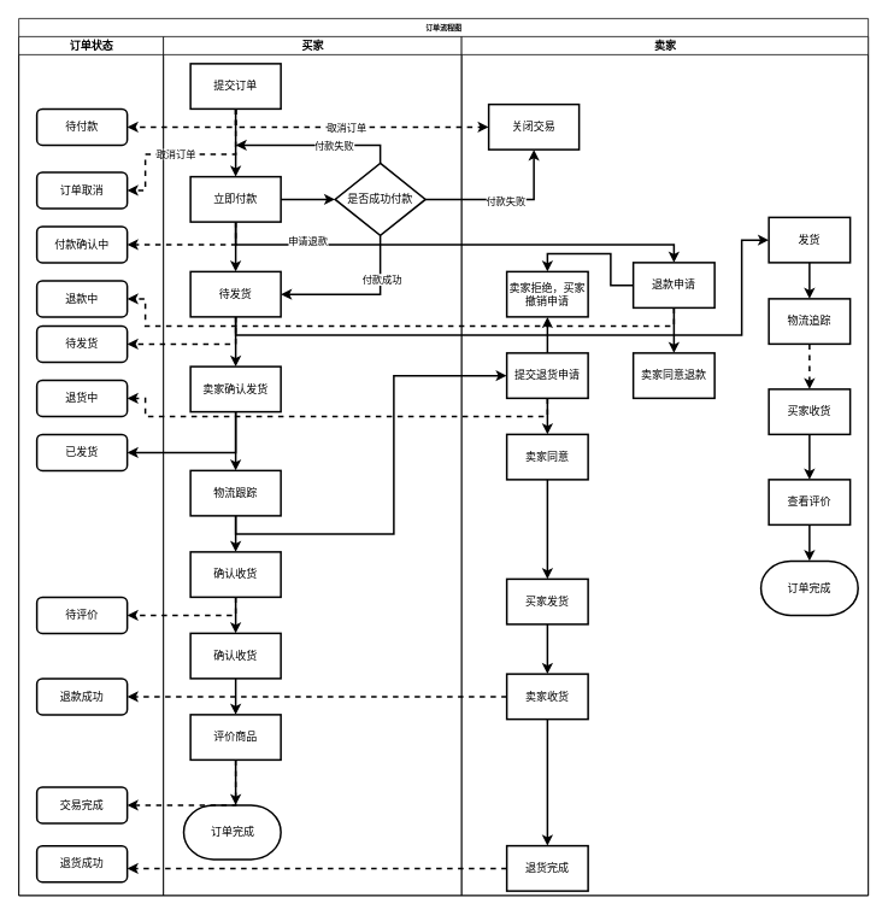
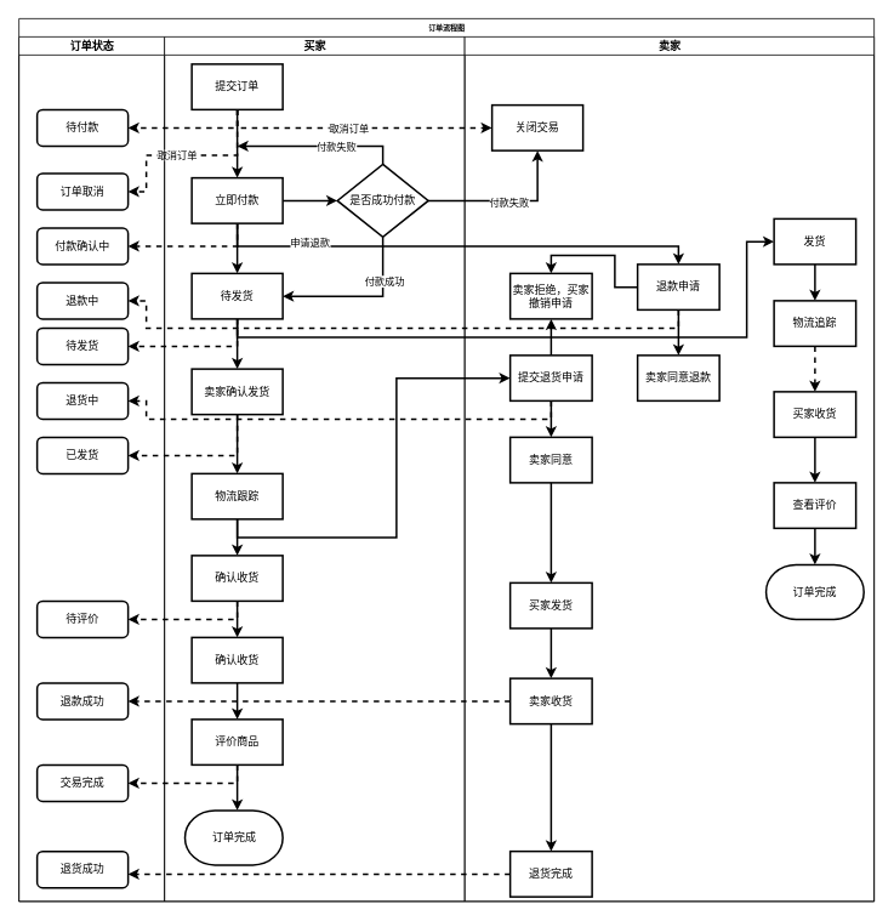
  <mxCell id="0" />
  <mxCell id="1" parent="0" />
  <mxCell id="2" value="订单流程图" style="swimlane;html=1;childLayout=stackLayout;startSize=20;rounded=0;shadow=0;labelBackgroundColor=none;strokeWidth=1;fontFamily=Verdana;fontSize=8;align=center;swimlaneLine=0;" parent="1" vertex="1"><mxGeometry x="20" y="20" width="940" height="970" as="geometry"><mxRectangle x="100" y="50" width="60" height="20" as="alternateBounds" /></mxGeometry></mxCell>
  <mxCell id="3" value="订单状态" style="swimlane;html=1;startSize=20;" parent="2" vertex="1"><mxGeometry y="20" width="160" height="950" as="geometry"><mxRectangle y="20" width="30" height="730" as="alternateBounds" /></mxGeometry></mxCell>
  <mxCell id="4" value="待付款" style="rounded=1;whiteSpace=wrap;html=1;strokeWidth=2;" vertex="1" parent="3"><mxGeometry x="20" y="80" width="100" height="40" as="geometry" /></mxCell>
  <mxCell id="5" value="订单取消" style="rounded=1;whiteSpace=wrap;html=1;strokeWidth=2;" vertex="1" parent="3"><mxGeometry x="20" y="150" width="100" height="40" as="geometry" /></mxCell>
  <mxCell id="6" value="付款确认中" style="rounded=1;whiteSpace=wrap;html=1;strokeWidth=2;" vertex="1" parent="3"><mxGeometry x="20" y="210" width="100" height="40" as="geometry" /></mxCell>
  <mxCell id="7" value="退款中" style="rounded=1;whiteSpace=wrap;html=1;strokeWidth=2;" vertex="1" parent="3"><mxGeometry x="20" y="270" width="100" height="40" as="geometry" /></mxCell>
  <mxCell id="8" value="待发货" style="rounded=1;whiteSpace=wrap;html=1;strokeWidth=2;" vertex="1" parent="3"><mxGeometry x="20" y="320" width="100" height="40" as="geometry" /></mxCell>
  <mxCell id="9" value="退货中" style="rounded=1;whiteSpace=wrap;html=1;strokeWidth=2;" vertex="1" parent="3"><mxGeometry x="20" y="380" width="100" height="40" as="geometry" /></mxCell>
  <mxCell id="10" value="已发货" style="rounded=1;whiteSpace=wrap;html=1;strokeWidth=2;" vertex="1" parent="3"><mxGeometry x="20" y="440" width="100" height="40" as="geometry" /></mxCell>
  <mxCell id="11" value="待评价" style="rounded=1;whiteSpace=wrap;html=1;strokeWidth=2;" vertex="1" parent="3"><mxGeometry x="20" y="620" width="100" height="40" as="geometry" /></mxCell>
  <mxCell id="12" value="退款成功" style="rounded=1;whiteSpace=wrap;html=1;strokeWidth=2;" vertex="1" parent="3"><mxGeometry x="20" y="710" width="100" height="40" as="geometry" /></mxCell>
- <mxCell id="13" value="交易完成" style="rounded=1;whiteSpace=wrap;html=1;strokeWidth=2;" vertex="1" parent="3"><mxGeometry x="20" y="830" width="100" height="40" as="geometry" /></mxCell>
+ <mxCell id="13" value="交易完成" style="rounded=1;whiteSpace=wrap;html=1;strokeWidth=2;" vertex="1" parent="3"><mxGeometry x="20" y="800" width="100" height="40" as="geometry" /></mxCell>
  <mxCell id="14" value="退货成功" style="rounded=1;whiteSpace=wrap;html=1;strokeWidth=2;" vertex="1" parent="3"><mxGeometry x="20" y="895" width="100" height="40" as="geometry" /></mxCell>
  <mxCell id="15" style="edgeStyle=orthogonalEdgeStyle;rounded=0;orthogonalLoop=1;jettySize=auto;html=1;exitX=0.5;exitY=1;exitDx=0;exitDy=0;entryX=1;entryY=0.5;entryDx=0;entryDy=0;strokeWidth=2;dashed=1;" edge="1" parent="2" source="32" target="4"><mxGeometry relative="1" as="geometry" /></mxCell>
  <mxCell id="16" style="edgeStyle=orthogonalEdgeStyle;rounded=0;orthogonalLoop=1;jettySize=auto;html=1;exitX=1;exitY=0.5;exitDx=0;exitDy=0;exitPerimeter=0;entryX=0.5;entryY=1;entryDx=0;entryDy=0;strokeWidth=2;" edge="1" parent="2" source="30" target="56"><mxGeometry relative="1" as="geometry" /></mxCell>
  <mxCell id="17" value="付款失败" style="edgeLabel;html=1;align=center;verticalAlign=middle;resizable=0;points=[];" vertex="1" connectable="0" parent="16"><mxGeometry x="0.005" y="-2" relative="1" as="geometry"><mxPoint as="offset" /></mxGeometry></mxCell>
  <mxCell id="18" style="edgeStyle=orthogonalEdgeStyle;rounded=0;orthogonalLoop=1;jettySize=auto;html=1;exitX=0.5;exitY=1;exitDx=0;exitDy=0;startArrow=none;startFill=0;endArrow=classic;endFill=1;strokeWidth=2;dashed=1;" edge="1" parent="2" source="32" target="5"><mxGeometry relative="1" as="geometry"><Array as="points"><mxPoint x="240" y="150" /><mxPoint x="140" y="150" /><mxPoint x="140" y="190" /></Array></mxGeometry></mxCell>
  <mxCell id="19" value="取消订单" style="edgeLabel;html=1;align=center;verticalAlign=middle;resizable=0;points=[];" vertex="1" connectable="0" parent="18"><mxGeometry x="0.114" y="-1" relative="1" as="geometry"><mxPoint as="offset" /></mxGeometry></mxCell>
  <mxCell id="20" style="edgeStyle=orthogonalEdgeStyle;rounded=0;orthogonalLoop=1;jettySize=auto;html=1;exitX=0.5;exitY=1;exitDx=0;exitDy=0;entryX=0;entryY=0.5;entryDx=0;entryDy=0;dashed=1;startArrow=none;startFill=0;endArrow=classic;endFill=1;strokeWidth=2;" edge="1" parent="2" source="32" target="56"><mxGeometry relative="1" as="geometry" /></mxCell>
  <mxCell id="21" value="取消订单" style="edgeLabel;html=1;align=center;verticalAlign=middle;resizable=0;points=[];" vertex="1" connectable="0" parent="20"><mxGeometry x="-0.053" relative="1" as="geometry"><mxPoint as="offset" /></mxGeometry></mxCell>
  <mxCell id="22" style="edgeStyle=orthogonalEdgeStyle;rounded=0;orthogonalLoop=1;jettySize=auto;html=1;exitX=0.5;exitY=1;exitDx=0;exitDy=0;entryX=1;entryY=0.5;entryDx=0;entryDy=0;dashed=1;startArrow=none;startFill=0;endArrow=classic;endFill=1;strokeWidth=2;" edge="1" parent="2" source="35" target="6"><mxGeometry relative="1" as="geometry"><Array as="points"><mxPoint x="240" y="250" /></Array></mxGeometry></mxCell>
  <mxCell id="23" style="edgeStyle=orthogonalEdgeStyle;rounded=0;orthogonalLoop=1;jettySize=auto;html=1;exitX=0.5;exitY=1;exitDx=0;exitDy=0;entryX=0.5;entryY=0;entryDx=0;entryDy=0;startArrow=none;startFill=0;endArrow=classic;endFill=1;strokeWidth=2;" edge="1" parent="2" source="35" target="59"><mxGeometry relative="1" as="geometry"><Array as="points"><mxPoint x="240" y="250" /><mxPoint x="725" y="250" /></Array></mxGeometry></mxCell>
  <mxCell id="24" value="申请退款" style="edgeLabel;html=1;align=center;verticalAlign=middle;resizable=0;points=[];" vertex="1" connectable="0" parent="23"><mxGeometry x="-0.608" y="4" relative="1" as="geometry"><mxPoint as="offset" /></mxGeometry></mxCell>
  <mxCell id="25" style="edgeStyle=orthogonalEdgeStyle;rounded=0;orthogonalLoop=1;jettySize=auto;html=1;exitX=0.5;exitY=1;exitDx=0;exitDy=0;startArrow=none;startFill=0;endArrow=classic;endFill=1;strokeWidth=2;entryX=1;entryY=0.5;entryDx=0;entryDy=0;dashed=1;" edge="1" parent="2" source="59" target="7"><mxGeometry relative="1" as="geometry"><Array as="points"><mxPoint x="725" y="340" /><mxPoint x="140" y="340" /><mxPoint x="140" y="310" /></Array></mxGeometry></mxCell>
  <mxCell id="26" style="edgeStyle=orthogonalEdgeStyle;rounded=0;orthogonalLoop=1;jettySize=auto;html=1;exitX=0.5;exitY=1;exitDx=0;exitDy=0;entryX=1;entryY=0.5;entryDx=0;entryDy=0;startArrow=none;startFill=0;endArrow=classic;endFill=1;strokeWidth=2;dashed=1;" edge="1" parent="2" source="37" target="8"><mxGeometry relative="1" as="geometry"><Array as="points"><mxPoint x="240" y="360" /><mxPoint x="120" y="360" /></Array></mxGeometry></mxCell>
  <mxCell id="27" value="买家" style="swimlane;html=1;startSize=20;" parent="2" vertex="1"><mxGeometry x="160" y="20" width="330" height="950" as="geometry" /></mxCell>
  <mxCell id="28" style="edgeStyle=orthogonalEdgeStyle;rounded=0;orthogonalLoop=1;jettySize=auto;html=1;exitX=0.5;exitY=1;exitDx=0;exitDy=0;exitPerimeter=0;entryX=1;entryY=0.5;entryDx=0;entryDy=0;strokeWidth=2;" edge="1" parent="27" source="30" target="37"><mxGeometry relative="1" as="geometry" /></mxCell>
  <mxCell id="29" value="付款成功" style="edgeLabel;html=1;align=center;verticalAlign=middle;resizable=0;points=[];" vertex="1" connectable="0" parent="28"><mxGeometry x="-0.447" y="1" relative="1" as="geometry"><mxPoint as="offset" /></mxGeometry></mxCell>
  <mxCell id="30" value="是否成功付款" style="strokeWidth=2;html=1;shape=mxgraph.flowchart.decision;whiteSpace=wrap;" vertex="1" parent="27"><mxGeometry x="190" y="140" width="100" height="80" as="geometry" /></mxCell>
  <mxCell id="31" style="edgeStyle=orthogonalEdgeStyle;rounded=0;orthogonalLoop=1;jettySize=auto;html=1;exitX=0.5;exitY=1;exitDx=0;exitDy=0;entryX=0.5;entryY=0;entryDx=0;entryDy=0;strokeWidth=2;" edge="1" parent="27" source="32" target="35"><mxGeometry relative="1" as="geometry" /></mxCell>
  <mxCell id="32" value="提交订单" style="rounded=0;whiteSpace=wrap;html=1;strokeWidth=2;" vertex="1" parent="27"><mxGeometry x="30" y="30" width="100" height="50" as="geometry" /></mxCell>
  <mxCell id="33" style="edgeStyle=orthogonalEdgeStyle;rounded=0;orthogonalLoop=1;jettySize=auto;html=1;exitX=1;exitY=0.5;exitDx=0;exitDy=0;strokeWidth=2;" edge="1" parent="27" source="35" target="30"><mxGeometry relative="1" as="geometry" /></mxCell>
  <mxCell id="34" style="edgeStyle=orthogonalEdgeStyle;rounded=0;orthogonalLoop=1;jettySize=auto;html=1;exitX=0.5;exitY=1;exitDx=0;exitDy=0;strokeWidth=2;" edge="1" parent="27" source="35" target="37"><mxGeometry relative="1" as="geometry" /></mxCell>
  <mxCell id="35" value="立即付款" style="rounded=0;whiteSpace=wrap;html=1;strokeWidth=2;" vertex="1" parent="27"><mxGeometry x="30" y="155" width="100" height="50" as="geometry" /></mxCell>
  <mxCell id="36" style="edgeStyle=orthogonalEdgeStyle;rounded=0;orthogonalLoop=1;jettySize=auto;html=1;exitX=0.5;exitY=1;exitDx=0;exitDy=0;entryX=0.5;entryY=0;entryDx=0;entryDy=0;startArrow=none;startFill=0;endArrow=classic;endFill=1;strokeWidth=2;" edge="1" parent="27" source="37" target="39"><mxGeometry relative="1" as="geometry" /></mxCell>
  <mxCell id="37" value="待发货" style="rounded=0;whiteSpace=wrap;html=1;strokeWidth=2;" vertex="1" parent="27"><mxGeometry x="30" y="260" width="100" height="50" as="geometry" /></mxCell>
  <mxCell id="38" style="edgeStyle=orthogonalEdgeStyle;rounded=0;orthogonalLoop=1;jettySize=auto;html=1;exitX=0.5;exitY=1;exitDx=0;exitDy=0;entryX=0.5;entryY=0;entryDx=0;entryDy=0;startArrow=none;startFill=0;endArrow=classic;endFill=1;strokeWidth=2;" edge="1" parent="27" source="39" target="41"><mxGeometry relative="1" as="geometry" /></mxCell>
  <mxCell id="39" value="卖家确认发货" style="rounded=0;whiteSpace=wrap;html=1;strokeWidth=2;" vertex="1" parent="27"><mxGeometry x="30" y="365" width="100" height="50" as="geometry" /></mxCell>
  <mxCell id="40" style="edgeStyle=orthogonalEdgeStyle;rounded=0;orthogonalLoop=1;jettySize=auto;html=1;exitX=0.5;exitY=1;exitDx=0;exitDy=0;entryX=0.5;entryY=0;entryDx=0;entryDy=0;startArrow=none;startFill=0;endArrow=classic;endFill=1;strokeWidth=2;" edge="1" parent="27" source="41" target="43"><mxGeometry relative="1" as="geometry" /></mxCell>
  <mxCell id="41" value="物流跟踪" style="rounded=0;whiteSpace=wrap;html=1;strokeWidth=2;" vertex="1" parent="27"><mxGeometry x="30" y="480" width="100" height="50" as="geometry" /></mxCell>
  <mxCell id="42" style="edgeStyle=orthogonalEdgeStyle;rounded=0;orthogonalLoop=1;jettySize=auto;html=1;exitX=0.5;exitY=1;exitDx=0;exitDy=0;entryX=0.5;entryY=0;entryDx=0;entryDy=0;startArrow=none;startFill=0;endArrow=classic;endFill=1;strokeWidth=2;" edge="1" parent="27" source="43" target="45"><mxGeometry relative="1" as="geometry" /></mxCell>
  <mxCell id="43" value="确认收货" style="rounded=0;whiteSpace=wrap;html=1;strokeWidth=2;" vertex="1" parent="27"><mxGeometry x="30" y="570" width="100" height="50" as="geometry" /></mxCell>
  <mxCell id="44" style="edgeStyle=orthogonalEdgeStyle;rounded=0;orthogonalLoop=1;jettySize=auto;html=1;exitX=0.5;exitY=1;exitDx=0;exitDy=0;entryX=0.5;entryY=0;entryDx=0;entryDy=0;startArrow=none;startFill=0;endArrow=classic;endFill=1;strokeWidth=2;" edge="1" parent="27" source="45" target="46"><mxGeometry relative="1" as="geometry" /></mxCell>
  <mxCell id="45" value="确认收货" style="rounded=0;whiteSpace=wrap;html=1;strokeWidth=2;" vertex="1" parent="27"><mxGeometry x="30" y="660" width="100" height="50" as="geometry" /></mxCell>
  <mxCell id="46" value="评价商品" style="rounded=0;whiteSpace=wrap;html=1;strokeWidth=2;" vertex="1" parent="27"><mxGeometry x="30" y="750" width="100" height="50" as="geometry" /></mxCell>
  <mxCell id="47" value="订单完成" style="strokeWidth=2;html=1;shape=mxgraph.flowchart.terminator;whiteSpace=wrap;" vertex="1" parent="27"><mxGeometry x="22.5" y="850" width="107.5" height="60" as="geometry" /></mxCell>
  <mxCell id="48" style="edgeStyle=orthogonalEdgeStyle;rounded=0;orthogonalLoop=1;jettySize=auto;html=1;exitX=0.5;exitY=1;exitDx=0;exitDy=0;entryX=1;entryY=0.5;entryDx=0;entryDy=0;startArrow=none;startFill=0;endArrow=classic;endFill=1;strokeWidth=2;dashed=1;" edge="1" parent="2" source="64" target="9"><mxGeometry relative="1" as="geometry"><Array as="points"><mxPoint x="585" y="440" /><mxPoint x="140" y="440" /><mxPoint x="140" y="420" /></Array></mxGeometry></mxCell>
- <mxCell id="49" style="edgeStyle=orthogonalEdgeStyle;rounded=0;orthogonalLoop=1;jettySize=auto;html=1;exitX=0.5;exitY=1;exitDx=0;exitDy=0;entryX=1;entryY=0.5;entryDx=0;entryDy=0;dashed=0;startArrow=none;startFill=0;endArrow=classic;endFill=1;strokeWidth=2;" edge="1" parent="2" source="39" target="10"><mxGeometry relative="1" as="geometry" /></mxCell>
+ <mxCell id="49" style="edgeStyle=orthogonalEdgeStyle;rounded=0;orthogonalLoop=1;jettySize=auto;html=1;exitX=0.5;exitY=1;exitDx=0;exitDy=0;entryX=1;entryY=0.5;entryDx=0;entryDy=0;dashed=1;startArrow=none;startFill=0;endArrow=classic;endFill=1;strokeWidth=2;" edge="1" parent="2" source="39" target="10"><mxGeometry relative="1" as="geometry" /></mxCell>
  <mxCell id="50" style="edgeStyle=orthogonalEdgeStyle;rounded=0;orthogonalLoop=1;jettySize=auto;html=1;exitX=0.5;exitY=1;exitDx=0;exitDy=0;entryX=0;entryY=0.5;entryDx=0;entryDy=0;startArrow=none;startFill=0;endArrow=classic;endFill=1;strokeWidth=2;" edge="1" parent="2" source="41" target="64"><mxGeometry relative="1" as="geometry" /></mxCell>
  <mxCell id="51" style="edgeStyle=orthogonalEdgeStyle;rounded=0;orthogonalLoop=1;jettySize=auto;html=1;exitX=0.5;exitY=1;exitDx=0;exitDy=0;entryX=1;entryY=0.5;entryDx=0;entryDy=0;startArrow=none;startFill=0;endArrow=classic;endFill=1;strokeWidth=2;dashed=1;" edge="1" parent="2" source="43" target="11"><mxGeometry relative="1" as="geometry" /></mxCell>
  <mxCell id="52" style="edgeStyle=orthogonalEdgeStyle;rounded=0;orthogonalLoop=1;jettySize=auto;html=1;exitX=0.5;exitY=1;exitDx=0;exitDy=0;entryX=1;entryY=0.5;entryDx=0;entryDy=0;startArrow=none;startFill=0;endArrow=classic;endFill=1;strokeWidth=2;dashed=1;" edge="1" parent="2" source="46" target="13"><mxGeometry relative="1" as="geometry" /></mxCell>
  <mxCell id="53" style="edgeStyle=orthogonalEdgeStyle;rounded=0;orthogonalLoop=1;jettySize=auto;html=1;exitX=0;exitY=0.5;exitDx=0;exitDy=0;startArrow=none;startFill=0;endArrow=classic;endFill=1;strokeWidth=2;dashed=1;" edge="1" parent="2" source="71" target="14"><mxGeometry relative="1" as="geometry"><Array as="points"><mxPoint x="540" y="940" /></Array></mxGeometry></mxCell>
  <mxCell id="54" style="edgeStyle=orthogonalEdgeStyle;rounded=0;orthogonalLoop=1;jettySize=auto;html=1;exitX=0;exitY=0.5;exitDx=0;exitDy=0;entryX=1;entryY=0.5;entryDx=0;entryDy=0;dashed=1;startArrow=none;startFill=0;endArrow=classic;endFill=1;strokeWidth=2;" edge="1" parent="2" source="70" target="12"><mxGeometry relative="1" as="geometry" /></mxCell>
  <mxCell id="55" value="卖家" style="swimlane;html=1;startSize=20;" parent="2" vertex="1"><mxGeometry x="490" y="20" width="450" height="950" as="geometry" /></mxCell>
  <mxCell id="56" value="关闭交易" style="rounded=0;whiteSpace=wrap;html=1;strokeWidth=2;" vertex="1" parent="55"><mxGeometry x="30" y="75" width="100" height="50" as="geometry" /></mxCell>
  <mxCell id="57" style="edgeStyle=orthogonalEdgeStyle;rounded=0;orthogonalLoop=1;jettySize=auto;html=1;exitX=0;exitY=0.5;exitDx=0;exitDy=0;entryX=0.5;entryY=0;entryDx=0;entryDy=0;startArrow=none;startFill=0;endArrow=classic;endFill=1;strokeWidth=2;" edge="1" parent="55" source="59" target="60"><mxGeometry relative="1" as="geometry" /></mxCell>
  <mxCell id="58" value="" style="edgeStyle=orthogonalEdgeStyle;rounded=0;orthogonalLoop=1;jettySize=auto;html=1;exitX=0.5;exitY=1;exitDx=0;exitDy=0;entryX=0.5;entryY=0;entryDx=0;entryDy=0;startArrow=none;startFill=0;endArrow=classic;endFill=1;strokeWidth=2;" edge="1" parent="55" source="59" target="61"><mxGeometry relative="1" as="geometry"><Array as="points"><mxPoint x="235" y="330" /><mxPoint x="235" y="330" /></Array></mxGeometry></mxCell>
  <mxCell id="59" value="退款申请" style="rounded=0;whiteSpace=wrap;html=1;strokeWidth=2;" vertex="1" parent="55"><mxGeometry x="190" y="250" width="90" height="50" as="geometry" /></mxCell>
  <mxCell id="60" value="卖家拒绝，买家撤销申请" style="rounded=0;whiteSpace=wrap;html=1;strokeWidth=2;" vertex="1" parent="55"><mxGeometry x="50" y="260" width="90" height="50" as="geometry" /></mxCell>
  <mxCell id="61" value="卖家同意退款" style="rounded=0;whiteSpace=wrap;html=1;strokeWidth=2;" vertex="1" parent="55"><mxGeometry x="190" y="350" width="90" height="50" as="geometry" /></mxCell>
  <mxCell id="62" style="edgeStyle=orthogonalEdgeStyle;rounded=0;orthogonalLoop=1;jettySize=auto;html=1;exitX=0.5;exitY=0;exitDx=0;exitDy=0;entryX=0.5;entryY=1;entryDx=0;entryDy=0;startArrow=none;startFill=0;endArrow=classic;endFill=1;strokeWidth=2;" edge="1" parent="55" source="64" target="60"><mxGeometry relative="1" as="geometry" /></mxCell>
  <mxCell id="63" style="edgeStyle=orthogonalEdgeStyle;rounded=0;orthogonalLoop=1;jettySize=auto;html=1;exitX=0.5;exitY=1;exitDx=0;exitDy=0;entryX=0.5;entryY=0;entryDx=0;entryDy=0;startArrow=none;startFill=0;endArrow=classic;endFill=1;strokeWidth=2;" edge="1" parent="55" source="64" target="66"><mxGeometry relative="1" as="geometry" /></mxCell>
  <mxCell id="64" value="提交退货申请" style="rounded=0;whiteSpace=wrap;html=1;strokeWidth=2;" vertex="1" parent="55"><mxGeometry x="50" y="350" width="90" height="50" as="geometry" /></mxCell>
  <mxCell id="65" style="edgeStyle=orthogonalEdgeStyle;rounded=0;orthogonalLoop=1;jettySize=auto;html=1;exitX=0.5;exitY=1;exitDx=0;exitDy=0;entryX=0.5;entryY=0;entryDx=0;entryDy=0;startArrow=none;startFill=0;endArrow=classic;endFill=1;strokeWidth=2;" edge="1" parent="55" source="66" target="68"><mxGeometry relative="1" as="geometry" /></mxCell>
  <mxCell id="66" value="卖家同意" style="rounded=0;whiteSpace=wrap;html=1;strokeWidth=2;" vertex="1" parent="55"><mxGeometry x="50" y="440" width="90" height="50" as="geometry" /></mxCell>
  <mxCell id="67" style="edgeStyle=orthogonalEdgeStyle;rounded=0;orthogonalLoop=1;jettySize=auto;html=1;exitX=0.5;exitY=1;exitDx=0;exitDy=0;entryX=0.5;entryY=0;entryDx=0;entryDy=0;startArrow=none;startFill=0;endArrow=classic;endFill=1;strokeWidth=2;" edge="1" parent="55" source="68" target="70"><mxGeometry relative="1" as="geometry" /></mxCell>
  <mxCell id="68" value="买家发货" style="rounded=0;whiteSpace=wrap;html=1;strokeWidth=2;" vertex="1" parent="55"><mxGeometry x="50" y="600" width="90" height="50" as="geometry" /></mxCell>
  <mxCell id="69" style="edgeStyle=orthogonalEdgeStyle;rounded=0;orthogonalLoop=1;jettySize=auto;html=1;exitX=0.5;exitY=1;exitDx=0;exitDy=0;startArrow=none;startFill=0;endArrow=classic;endFill=1;strokeWidth=2;" edge="1" parent="55" source="70" target="71"><mxGeometry relative="1" as="geometry" /></mxCell>
  <mxCell id="70" value="卖家收货" style="rounded=0;whiteSpace=wrap;html=1;strokeWidth=2;" vertex="1" parent="55"><mxGeometry x="50" y="705" width="90" height="50" as="geometry" /></mxCell>
  <mxCell id="71" value="退货完成" style="rounded=0;whiteSpace=wrap;html=1;strokeWidth=2;" vertex="1" parent="55"><mxGeometry x="50" y="895" width="90" height="50" as="geometry" /></mxCell>
  <mxCell id="72" style="edgeStyle=orthogonalEdgeStyle;rounded=0;orthogonalLoop=1;jettySize=auto;html=1;exitX=0.5;exitY=1;exitDx=0;exitDy=0;entryX=0.5;entryY=0;entryDx=0;entryDy=0;startArrow=none;startFill=0;endArrow=classic;endFill=1;strokeWidth=2;" edge="1" parent="55" source="73" target="75"><mxGeometry relative="1" as="geometry" /></mxCell>
  <mxCell id="73" value="发货" style="rounded=0;whiteSpace=wrap;html=1;strokeWidth=2;" vertex="1" parent="55"><mxGeometry x="340" y="200" width="90" height="50" as="geometry" /></mxCell>
  <mxCell id="74" style="edgeStyle=orthogonalEdgeStyle;rounded=0;orthogonalLoop=1;jettySize=auto;html=1;exitX=0.5;exitY=1;exitDx=0;exitDy=0;entryX=0.5;entryY=0;entryDx=0;entryDy=0;startArrow=none;startFill=0;endArrow=classic;endFill=1;strokeWidth=2;dashed=1;" edge="1" parent="55" source="75" target="77"><mxGeometry relative="1" as="geometry" /></mxCell>
  <mxCell id="75" value="物流追踪" style="rounded=0;whiteSpace=wrap;html=1;strokeWidth=2;" vertex="1" parent="55"><mxGeometry x="340" y="290" width="90" height="50" as="geometry" /></mxCell>
  <mxCell id="76" style="edgeStyle=orthogonalEdgeStyle;rounded=0;orthogonalLoop=1;jettySize=auto;html=1;exitX=0.5;exitY=1;exitDx=0;exitDy=0;entryX=0.5;entryY=0;entryDx=0;entryDy=0;startArrow=none;startFill=0;endArrow=classic;endFill=1;strokeWidth=2;" edge="1" parent="55" source="77" target="79"><mxGeometry relative="1" as="geometry" /></mxCell>
  <mxCell id="77" value="买家收货" style="rounded=0;whiteSpace=wrap;html=1;strokeWidth=2;" vertex="1" parent="55"><mxGeometry x="340" y="390" width="90" height="50" as="geometry" /></mxCell>
  <mxCell id="78" style="edgeStyle=orthogonalEdgeStyle;rounded=0;orthogonalLoop=1;jettySize=auto;html=1;exitX=0.5;exitY=1;exitDx=0;exitDy=0;entryX=0.5;entryY=0;entryDx=0;entryDy=0;entryPerimeter=0;startArrow=none;startFill=0;endArrow=classic;endFill=1;strokeWidth=2;" edge="1" parent="55" source="79" target="80"><mxGeometry relative="1" as="geometry" /></mxCell>
  <mxCell id="79" value="查看评价" style="rounded=0;whiteSpace=wrap;html=1;strokeWidth=2;" vertex="1" parent="55"><mxGeometry x="340" y="490" width="90" height="50" as="geometry" /></mxCell>
  <mxCell id="80" value="订单完成" style="strokeWidth=2;html=1;shape=mxgraph.flowchart.terminator;whiteSpace=wrap;" vertex="1" parent="55"><mxGeometry x="331.25" y="580" width="107.5" height="60" as="geometry" /></mxCell>
  <mxCell id="81" style="edgeStyle=orthogonalEdgeStyle;rounded=0;orthogonalLoop=1;jettySize=auto;html=1;exitX=0.5;exitY=1;exitDx=0;exitDy=0;entryX=0;entryY=0.5;entryDx=0;entryDy=0;startArrow=none;startFill=0;endArrow=classic;endFill=1;strokeWidth=2;" edge="1" parent="2" source="37" target="73"><mxGeometry relative="1" as="geometry"><Array as="points"><mxPoint x="240" y="350" /><mxPoint x="800" y="350" /><mxPoint x="800" y="245" /></Array></mxGeometry></mxCell>
  <mxCell id="82" style="edgeStyle=orthogonalEdgeStyle;rounded=0;orthogonalLoop=1;jettySize=auto;html=1;exitX=0.5;exitY=0;exitDx=0;exitDy=0;exitPerimeter=0;startArrow=none;startFill=0;endArrow=classic;endFill=1;strokeWidth=2;" edge="1" parent="1" source="30"><mxGeometry relative="1" as="geometry"><mxPoint x="260" y="160" as="targetPoint" /><Array as="points"><mxPoint x="420" y="160" /></Array></mxGeometry></mxCell>
  <mxCell id="83" value="付款失败" style="edgeLabel;html=1;align=center;verticalAlign=middle;resizable=0;points=[];" vertex="1" connectable="0" parent="82"><mxGeometry x="-0.2" relative="1" as="geometry"><mxPoint as="offset" /></mxGeometry></mxCell>
  <mxCell id="84" style="edgeStyle=orthogonalEdgeStyle;rounded=0;orthogonalLoop=1;jettySize=auto;html=1;exitX=0.5;exitY=1;exitDx=0;exitDy=0;entryX=0.5;entryY=0;entryDx=0;entryDy=0;startArrow=none;startFill=0;endArrow=classic;endFill=1;strokeWidth=2;" edge="1" parent="1" source="46"><mxGeometry relative="1" as="geometry"><mxPoint x="260" y="890" as="targetPoint" /></mxGeometry></mxCell>
